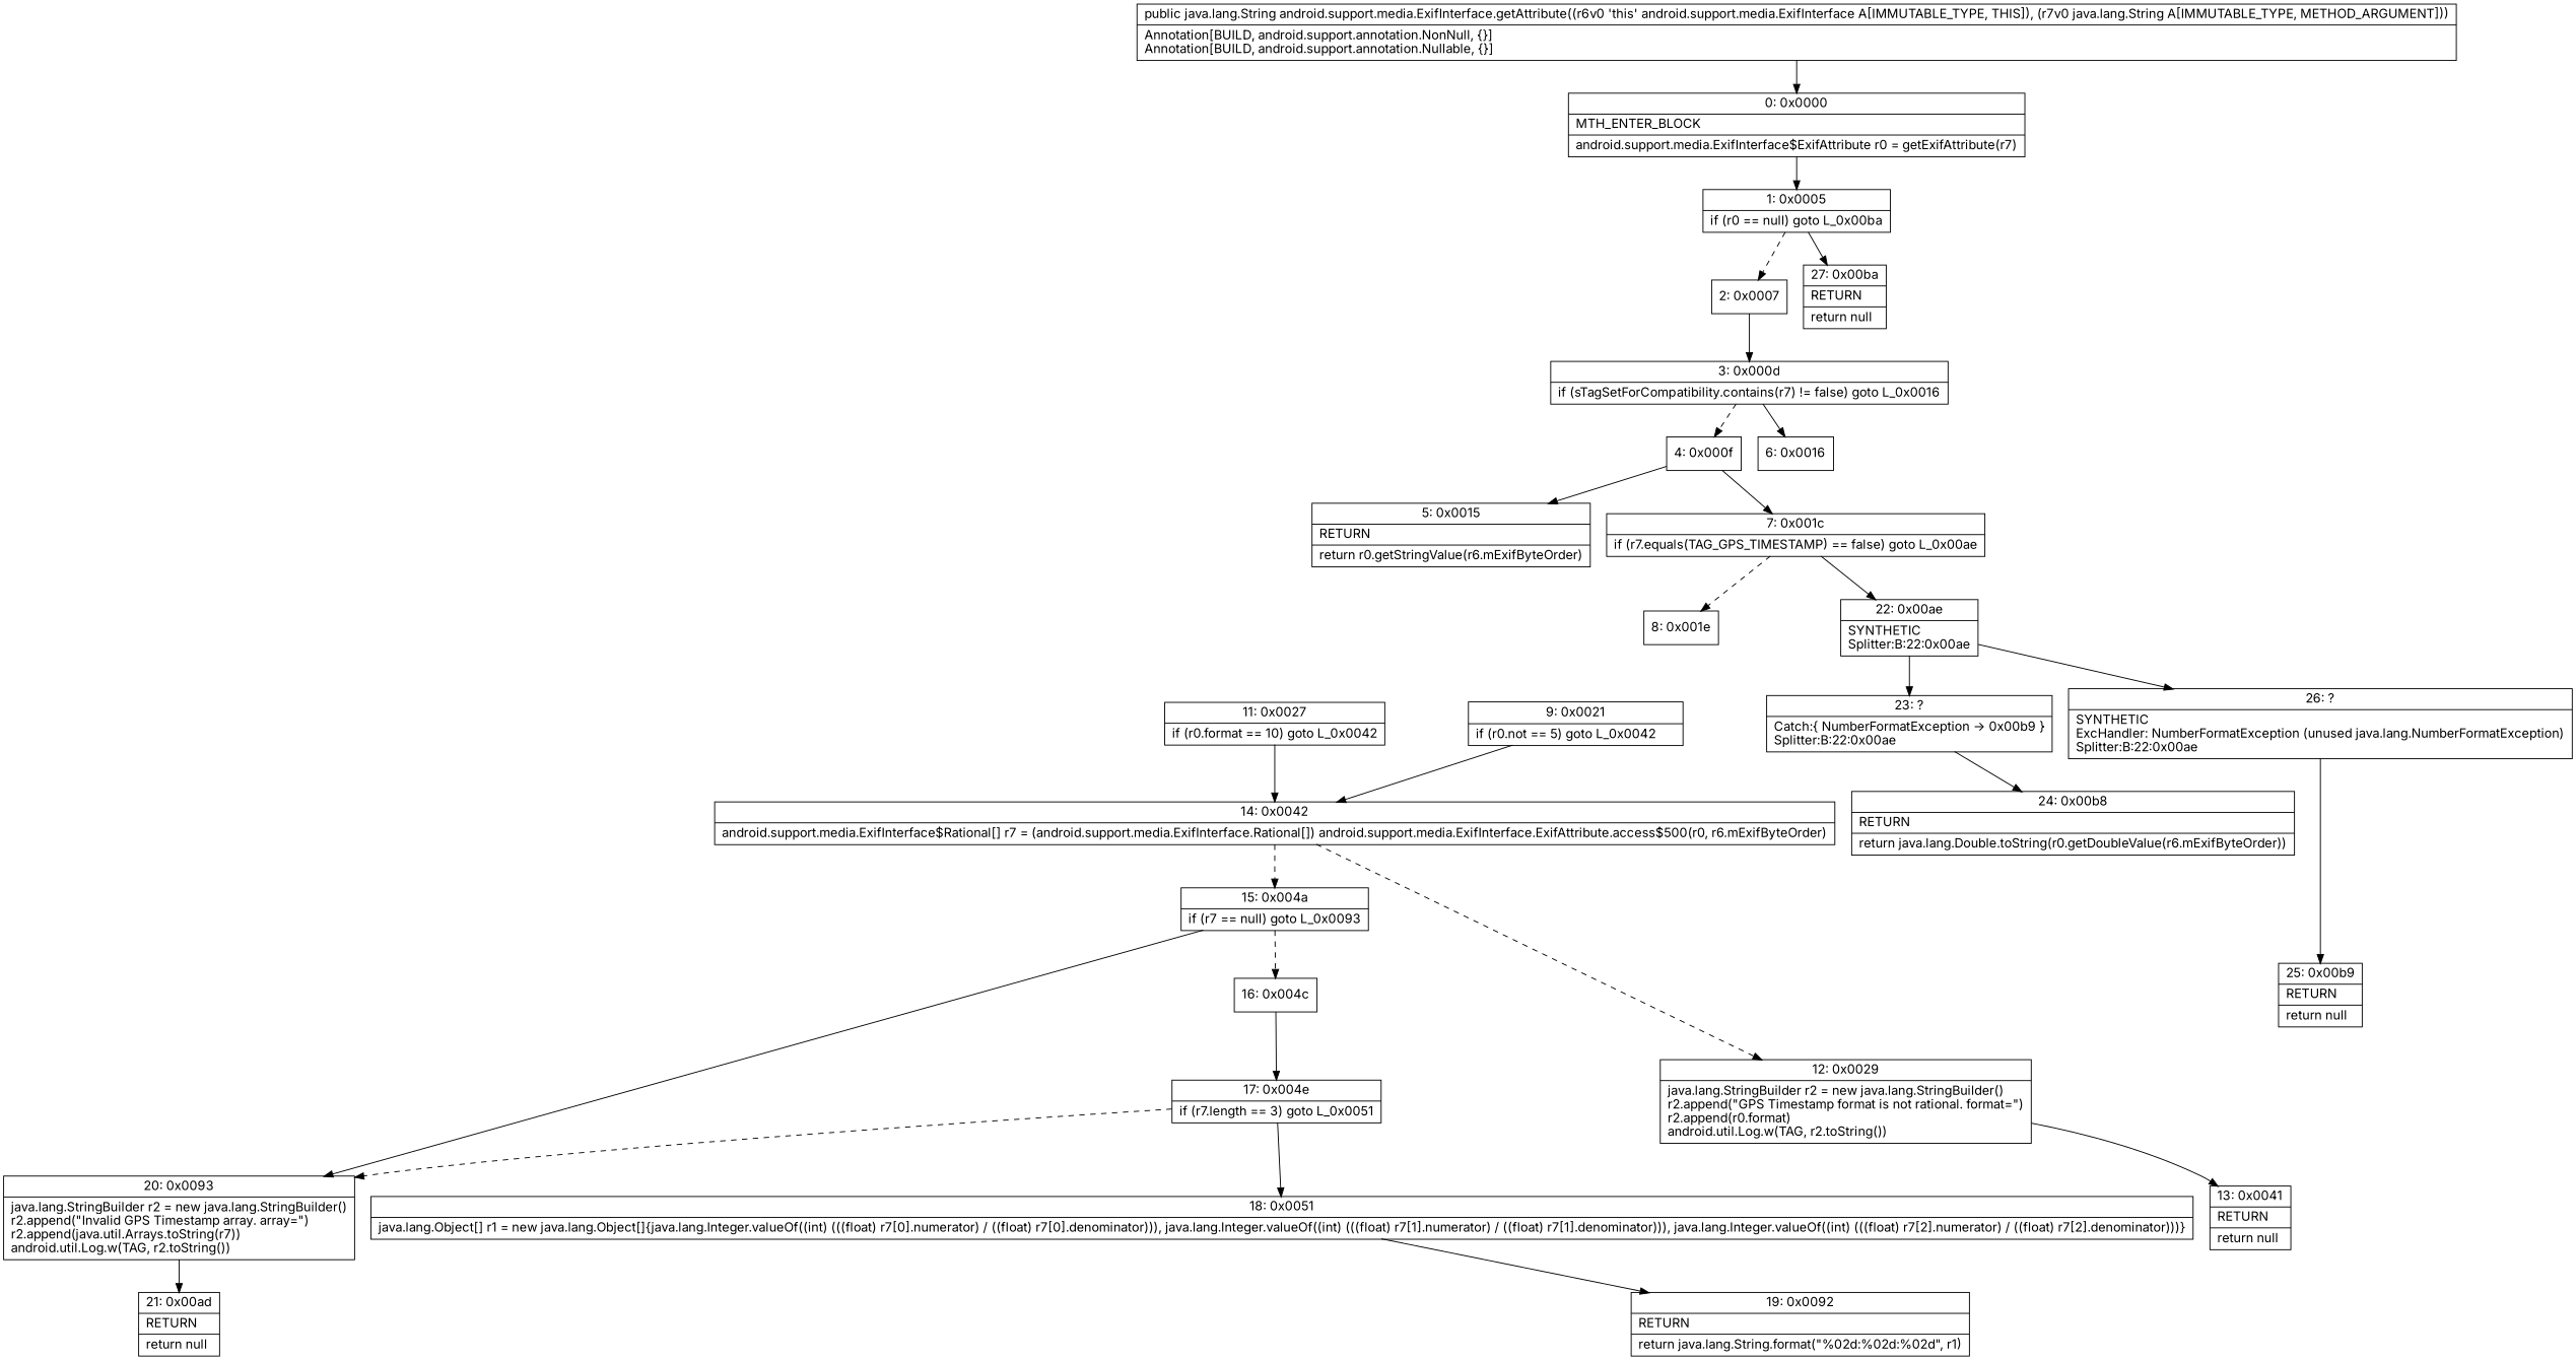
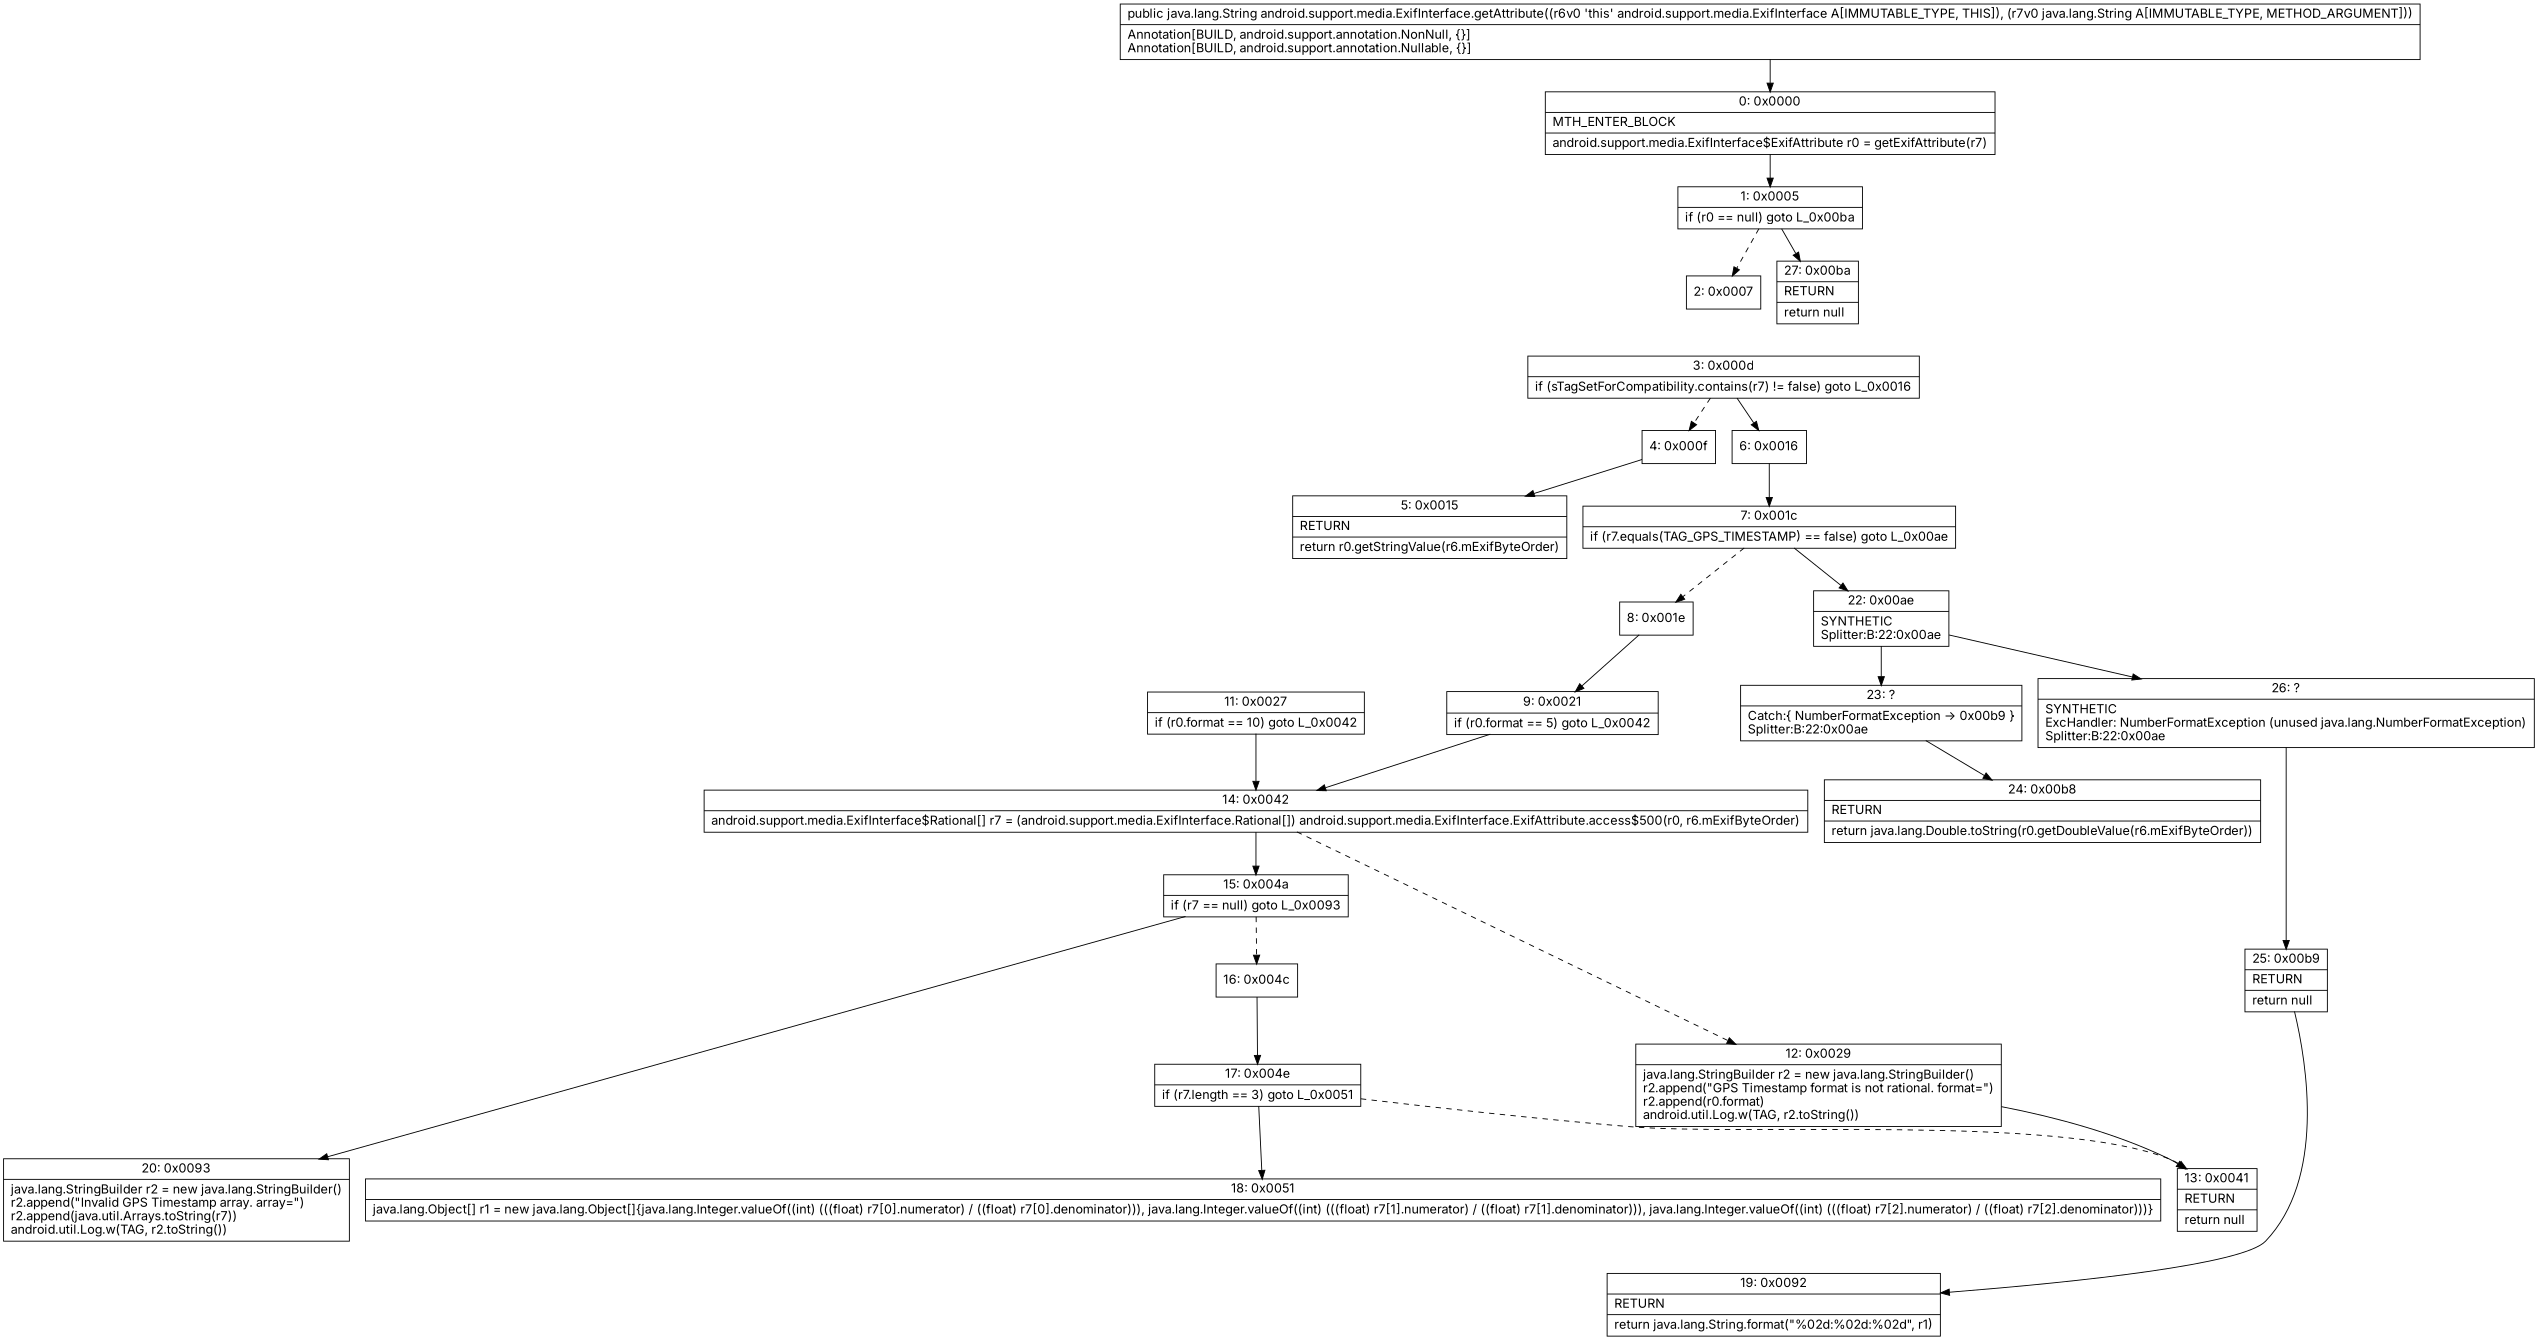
  digraph {
    fontname=Inter
    node [fontname=Inter shape=record]
    edge [fontname=Inter]
    n1 [label="{0\:\ 0x0000|MTH_ENTER_BLOCK\l|android.support.media.ExifInterface$ExifAttribute r0 = getExifAttribute(r7)\l}"]
    n2 [label="{1\:\ 0x0005|if (r0 == null) goto L_0x00ba\l}"]
    n3 [label="{2\:\ 0x0007}"]
    n4 [label="{27\:\ 0x00ba|RETURN\l|return null\l}"]
    n5 [label="{3\:\ 0x000d|if (sTagSetForCompatibility.contains(r7) != false) goto L_0x0016\l}"]
    n6 [label="{4\:\ 0x000f}"]
    n7 [label="{6\:\ 0x0016}"]
    n8 [label="{5\:\ 0x0015|RETURN\l|return r0.getStringValue(r6.mExifByteOrder)\l}"]
    n9 [label="{7\:\ 0x001c|if (r7.equals(TAG_GPS_TIMESTAMP) == false) goto L_0x00ae\l}"]
    n10 [label="{8\:\ 0x001e}"]
    n11 [label="{22\:\ 0x00ae|SYNTHETIC\lSplitter:B:22:0x00ae\l}"]
-   n12 [label="{9\:\ 0x0021|if (r0.not == 5) goto L_0x0042\l}"]
+   n12 [label="{9\:\ 0x0021|if (r0.format == 5) goto L_0x0042\l}"]
    n13 [label="{23\:\ ?|Catch:\{ NumberFormatException \-\> 0x00b9 \}\lSplitter:B:22:0x00ae\l}"]
    n14 [label="{26\:\ ?|SYNTHETIC\lExcHandler: NumberFormatException (unused java.lang.NumberFormatException)\lSplitter:B:22:0x00ae\l}"]
    n15 [label="{14\:\ 0x0042|android.support.media.ExifInterface$Rational[] r7 = (android.support.media.ExifInterface.Rational[]) android.support.media.ExifInterface.ExifAttribute.access$500(r0, r6.mExifByteOrder)\l}"]
    n16 [label="{12\:\ 0x0029|java.lang.StringBuilder r2 = new java.lang.StringBuilder()\lr2.append(\"GPS Timestamp format is not rational. format=\")\lr2.append(r0.format)\landroid.util.Log.w(TAG, r2.toString())\l}"]
    n17 [label="{15\:\ 0x004a|if (r7 == null) goto L_0x0093\l}"]
    n18 [label="{11\:\ 0x0027|if (r0.format == 10) goto L_0x0042\l}"]
    n19 [label="{13\:\ 0x0041|RETURN\l|return null\l}"]
    n20 [label="{16\:\ 0x004c}"]
    n21 [label="{20\:\ 0x0093|java.lang.StringBuilder r2 = new java.lang.StringBuilder()\lr2.append(\"Invalid GPS Timestamp array. array=\")\lr2.append(java.util.Arrays.toString(r7))\landroid.util.Log.w(TAG, r2.toString())\l}"]
    n22 [label="{17\:\ 0x004e|if (r7.length == 3) goto L_0x0051\l}"]
-   n23 [label="{21\:\ 0x00ad|RETURN\l|return null\l}"]
    n24 [label="{18\:\ 0x0051|java.lang.Object[] r1 = new java.lang.Object[]\{java.lang.Integer.valueOf((int) (((float) r7[0].numerator) \/ ((float) r7[0].denominator))), java.lang.Integer.valueOf((int) (((float) r7[1].numerator) \/ ((float) r7[1].denominator))), java.lang.Integer.valueOf((int) (((float) r7[2].numerator) \/ ((float) r7[2].denominator)))\}\l}"]
    n25 [label="{19\:\ 0x0092|RETURN\l|return java.lang.String.format(\"%02d:%02d:%02d\", r1)\l}"]
    n26 [label="{24\:\ 0x00b8|RETURN\l|return java.lang.Double.toString(r0.getDoubleValue(r6.mExifByteOrder))\l}"]
    n27 [label="{25\:\ 0x00b9|RETURN\l|return null\l}"]
    n28 [label="{public java.lang.String android.support.media.ExifInterface.getAttribute((r6v0 'this' android.support.media.ExifInterface A[IMMUTABLE_TYPE, THIS]), (r7v0 java.lang.String A[IMMUTABLE_TYPE, METHOD_ARGUMENT]))  | Annotation[BUILD, android.support.annotation.NonNull, \{\}]\lAnnotation[BUILD, android.support.annotation.Nullable, \{\}]\l}"]
    n1 -> n2
    n2 -> n3 [style=dashed]
    n2 -> n4
-   n3 -> n5
    n5 -> n6 [style=dashed]
    n5 -> n7
    n6 -> n8
-   n6 -> n9
+   n7 -> n9
    n9 -> n10 [style=dashed]
    n9 -> n11
+   n10 -> n12
    n11 -> n13
    n11 -> n14
    n12 -> n15
    n13 -> n26
    n14 -> n27
    n15 -> n16 [style=dashed]
-   n15 -> n17 [style=dashed]
+   n15 -> n17
    n16 -> n19
    n17 -> n20 [style=dashed]
    n17 -> n21
    n18 -> n15
    n20 -> n22
-   n21 -> n23
-   n22 -> n21 [style=dashed]
+   n22 -> n19 [style=dashed]
    n22 -> n24
-   n24 -> n25
+   n27 -> n25
    n28 -> n1
  }
